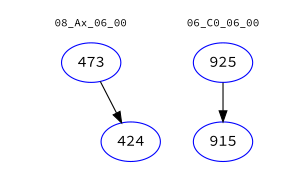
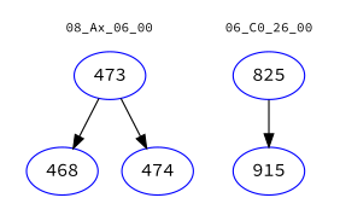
  digraph {
    fontname="Source Code Pro"
    node [color=blue fontname="Source Code Pro"]
    edge [color=black fontname="Source Code Pro"]
    n1 [label=473]
-   n3 [label=424]
-   n4 [label=925]
+   n2 [label=468]
+   n3 [label=474]
+   n4 [label=825]
    n5 [label=915]
    subgraph cluster_1 {
      color=white
      fontsize=10
      label="08_Ax_06_00"
      n1
+     n2
      n3
    }
    subgraph cluster_2 {
      color=white
      fontsize=10
-     label="06_C0_06_00"
+     label="06_C0_26_00"
      n4
      n5
    }
+   n1 -> n2
    n1 -> n3
    n4 -> n5
  }
